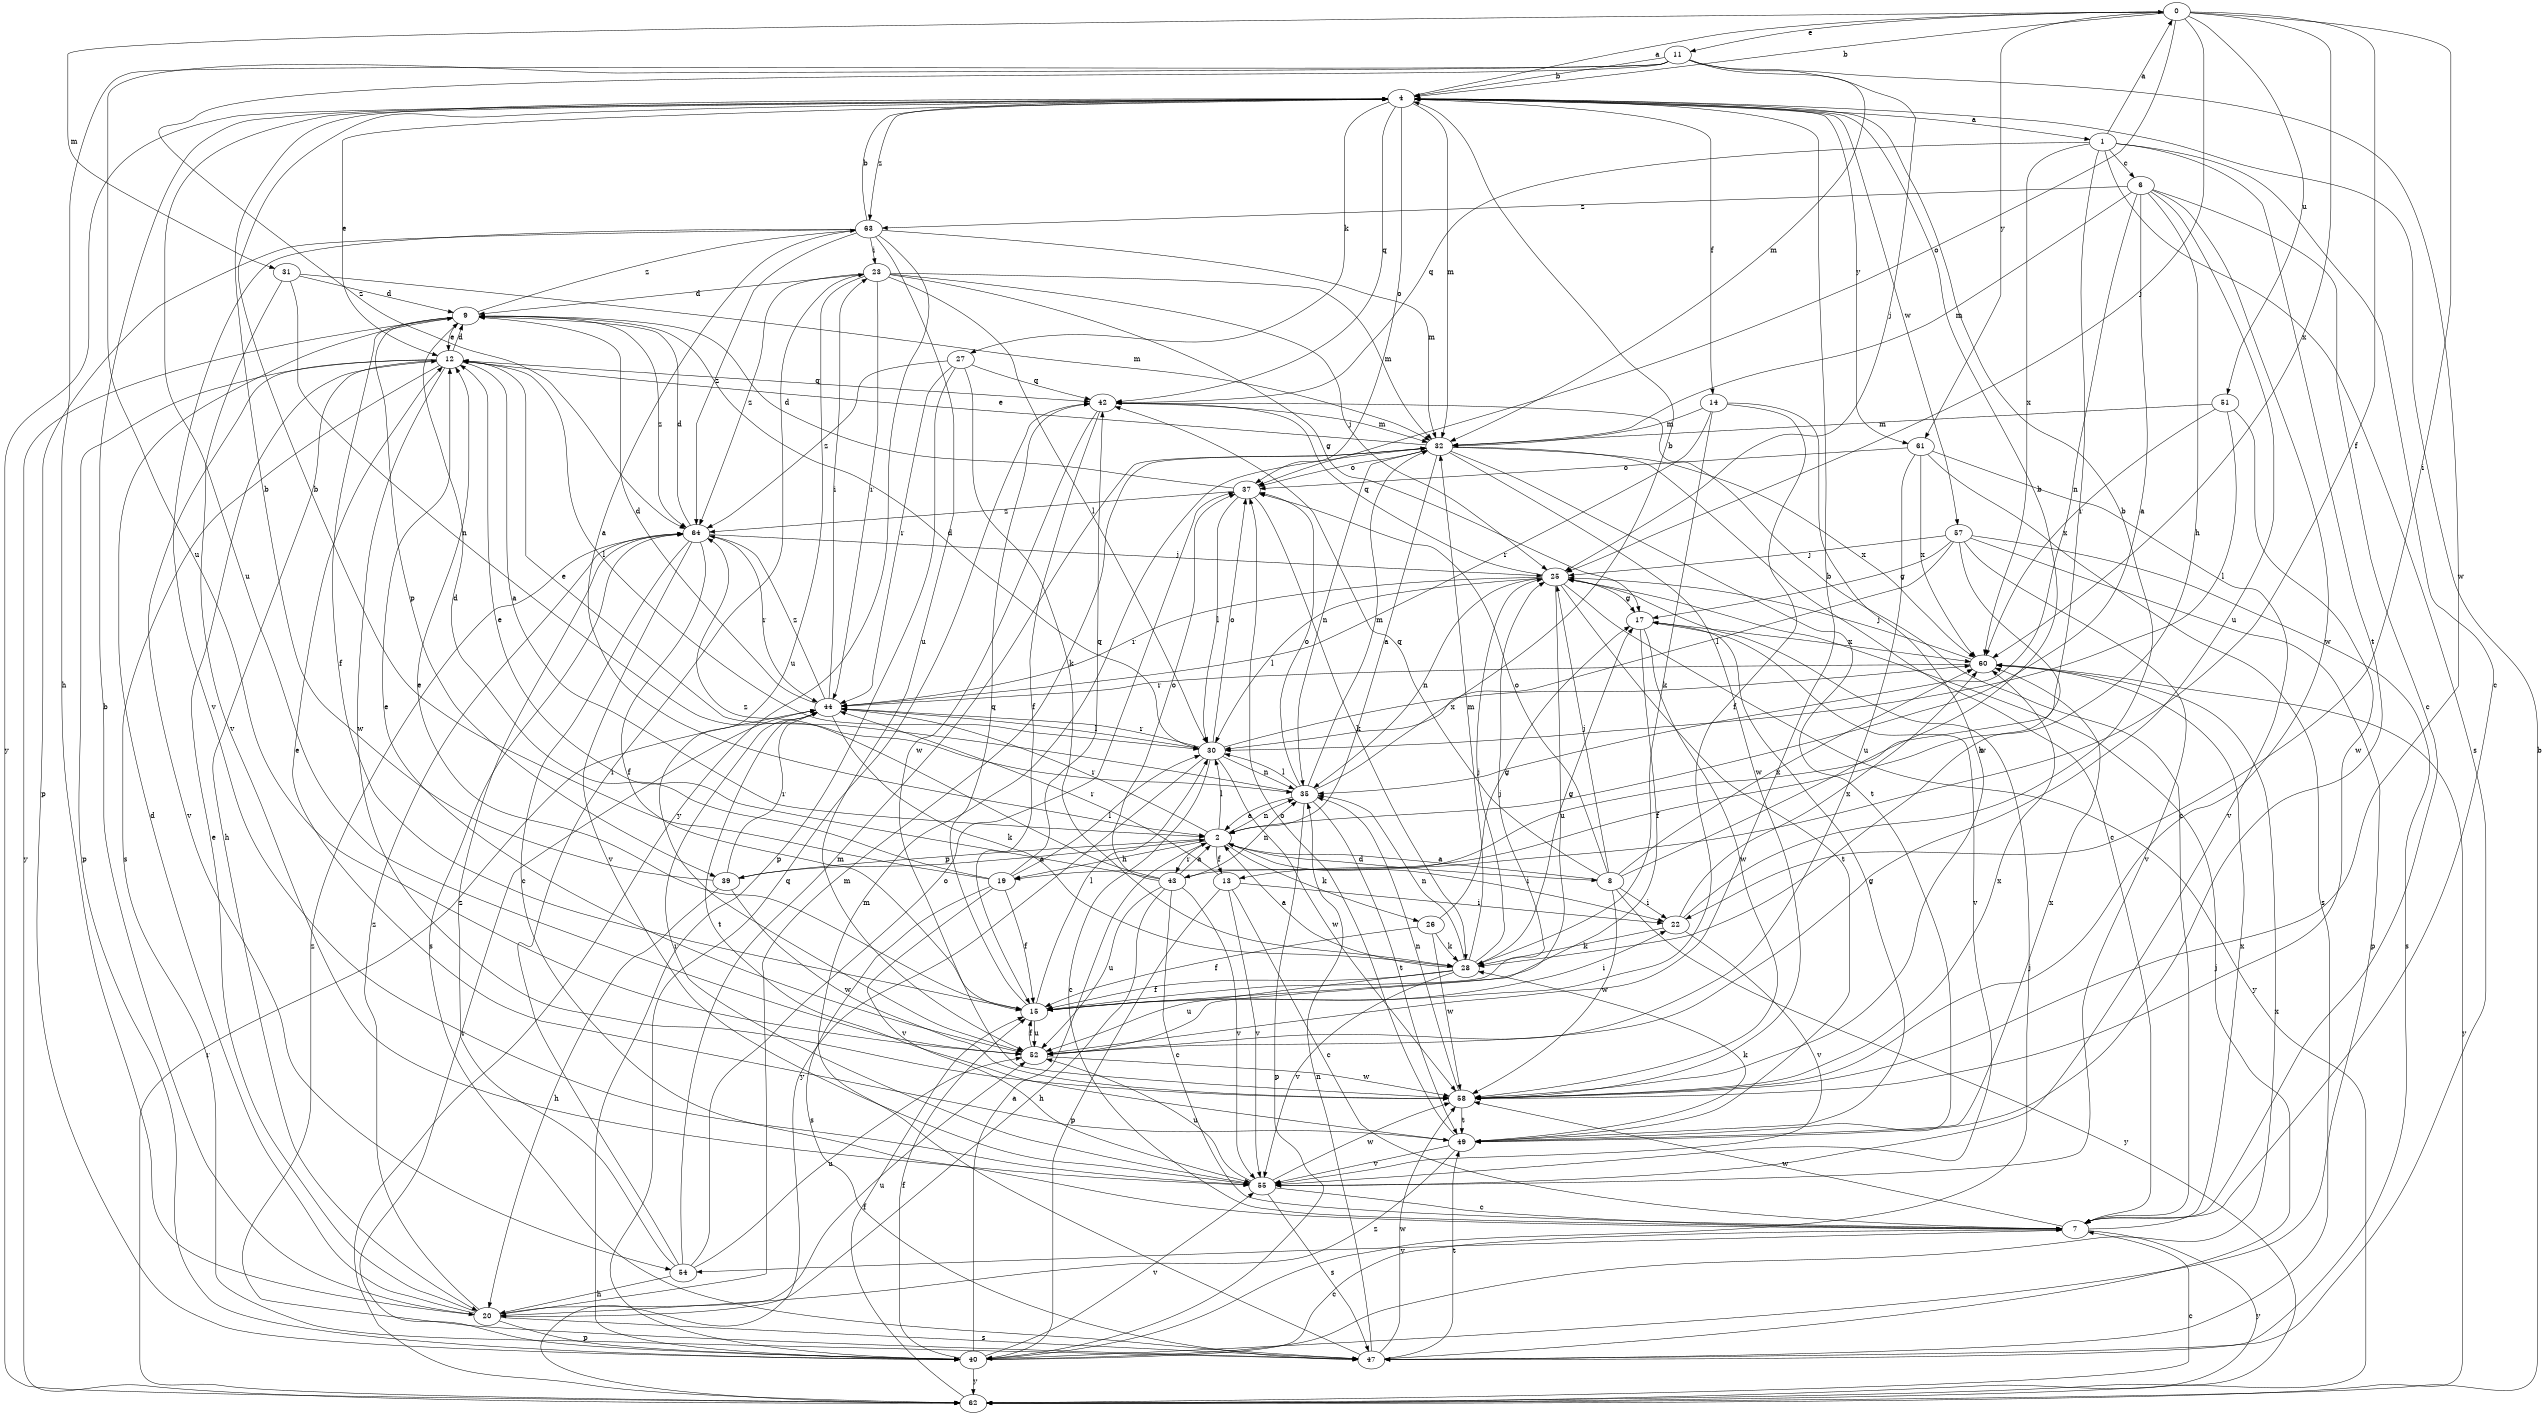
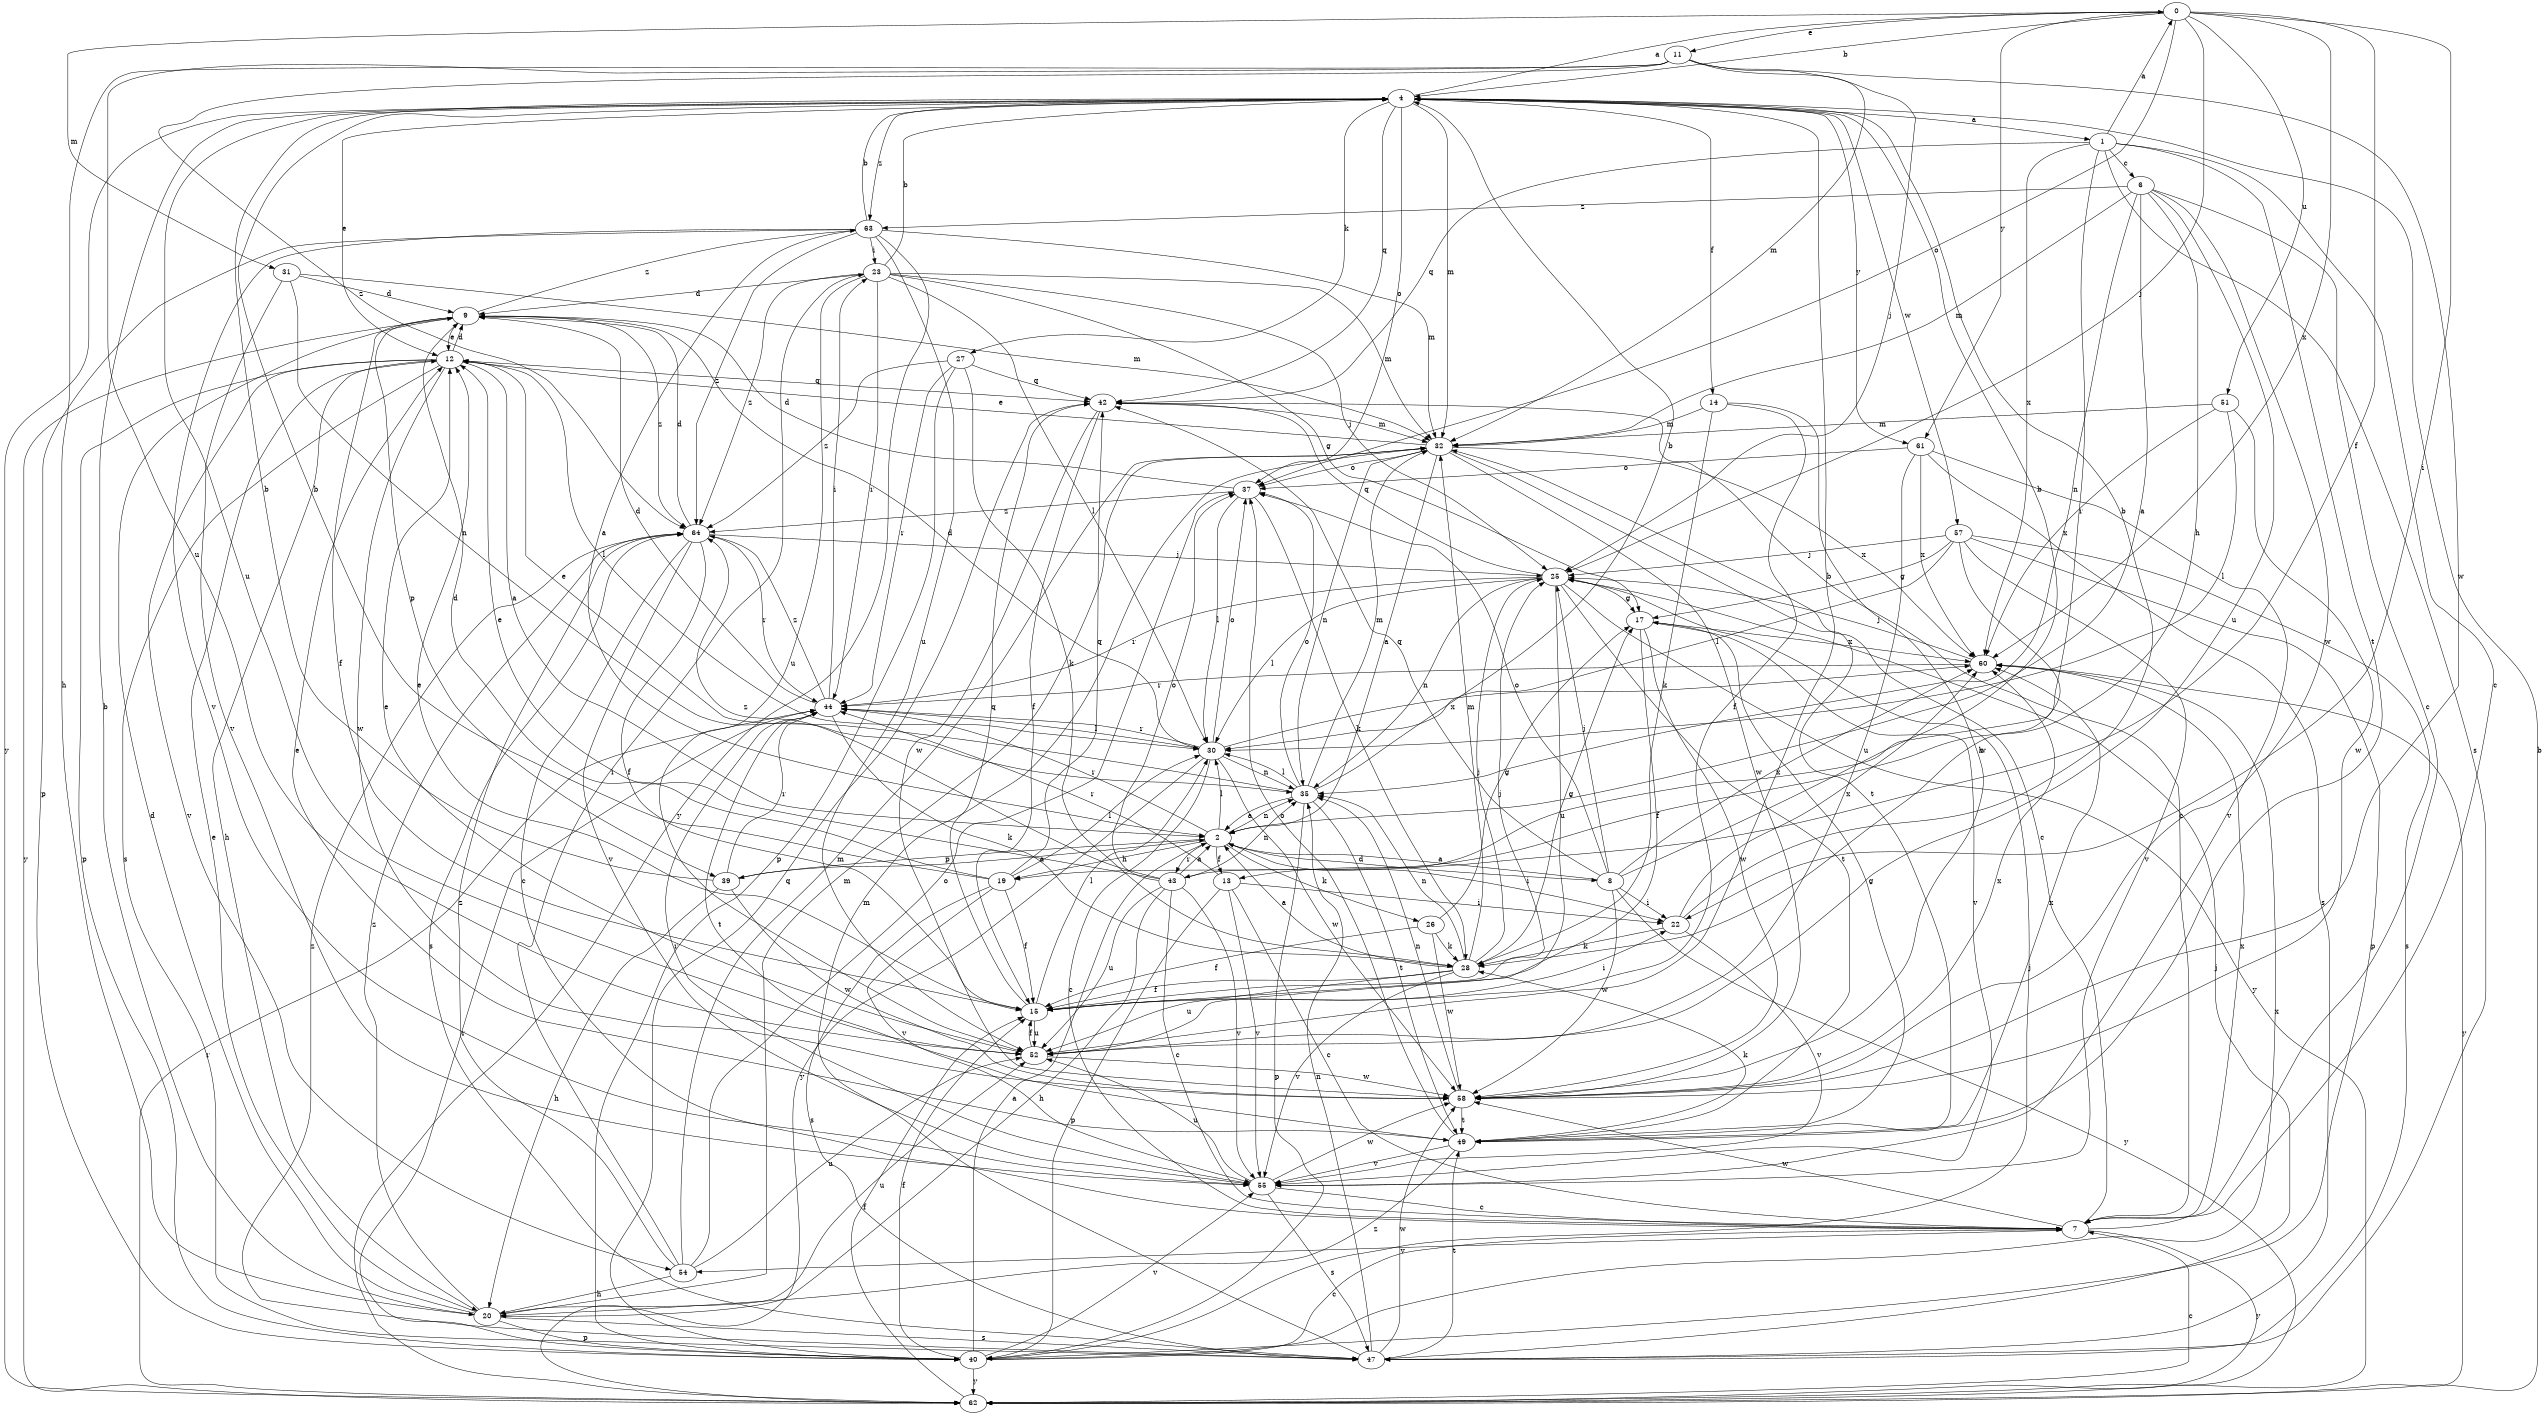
  strict digraph {
    0
    4
    11
    13
    22
    25
    31
    37
    51
    60
    61
    1
    42
    12
    14
    27
    32
    52
    57
    62
    63
    58
    64
    20
    7
    44
    40
    55
    28
    49
    30
    35
    17
    9
    47
    6
    43
    2
    19
    54
    15
    8
    26
    39
    23
    0 -> 4 [label=b]
    0 -> 11 [label=e]
    0 -> 13 [label=f]
    0 -> 22 [label=i]
    0 -> 25 [label=j]
    0 -> 31 [label=m]
    0 -> 37 [label=o]
    0 -> 51 [label=u]
    0 -> 60 [label=x]
    0 -> 61 [label=y]
    4 -> 0 [label=a]
    4 -> 37 [label=o]
    4 -> 61 [label=y]
    4 -> 1 [label=a]
    4 -> 42 [label=q]
    4 -> 12 [label=e]
    4 -> 14 [label=f]
    4 -> 27 [label=k]
    4 -> 32 [label=m]
    4 -> 52 [label=u]
    4 -> 57 [label=w]
    4 -> 62 [label=y]
    4 -> 63 [label=z]
-   11 -> 4 [label=b]
+   23 -> 4 [label=b]
    11 -> 25 [label=j]
    11 -> 32 [label=m]
    11 -> 52 [label=u]
    11 -> 58 [label=w]
    11 -> 64 [label=z]
    11 -> 20 [label=h]
    13 -> 22 [label=i]
    13 -> 7 [label=c]
    13 -> 44 [label=r]
    13 -> 40 [label=p]
    13 -> 55 [label=v]
    22 -> 4 [label=b]
    22 -> 60 [label=x]
    22 -> 55 [label=v]
    22 -> 28 [label=k]
    25 -> 42 [label=q]
    25 -> 52 [label=u]
    25 -> 62 [label=y]
    25 -> 44 [label=r]
    25 -> 49 [label=t]
    25 -> 30 [label=l]
    25 -> 35 [label=n]
    25 -> 17 [label=g]
    31 -> 32 [label=m]
    31 -> 55 [label=v]
    31 -> 35 [label=n]
    31 -> 9 [label=d]
    37 -> 64 [label=z]
    37 -> 28 [label=k]
    37 -> 30 [label=l]
    37 -> 9 [label=d]
    51 -> 60 [label=x]
    51 -> 32 [label=m]
    51 -> 58 [label=w]
    51 -> 30 [label=l]
    60 -> 25 [label=j]
    60 -> 62 [label=y]
    60 -> 44 [label=r]
    61 -> 37 [label=o]
    61 -> 60 [label=x]
    61 -> 52 [label=u]
    61 -> 55 [label=v]
    61 -> 47 [label=s]
    1 -> 0 [label=a]
    1 -> 60 [label=x]
    1 -> 42 [label=q]
    1 -> 7 [label=c]
    1 -> 49 [label=t]
    1 -> 47 [label=s]
    1 -> 6 [label=c]
    1 -> 43 [label=r]
    42 -> 32 [label=m]
    42 -> 58 [label=w]
    42 -> 7 [label=c]
    42 -> 15 [label=f]
    12 -> 42 [label=q]
    12 -> 58 [label=w]
    12 -> 20 [label=h]
    12 -> 40 [label=p]
    12 -> 30 [label=l]
    12 -> 9 [label=d]
    12 -> 47 [label=s]
    12 -> 2 [label=a]
    12 -> 54 [label=v]
    14 -> 32 [label=m]
    14 -> 58 [label=w]
-   14 -> 44 [label=r]
    14 -> 28 [label=k]
    14 -> 15 [label=f]
    27 -> 42 [label=q]
    27 -> 64 [label=z]
    27 -> 44 [label=r]
    27 -> 40 [label=p]
    27 -> 28 [label=k]
    32 -> 37 [label=o]
    32 -> 60 [label=x]
    32 -> 12 [label=e]
    32 -> 58 [label=w]
-   32 -> 7 [label=c]
+   7 -> 32 [label=c]
    32 -> 49 [label=t]
    32 -> 35 [label=n]
    32 -> 2 [label=a]
    52 -> 4 [label=b]
    52 -> 12 [label=e]
    52 -> 58 [label=w]
    52 -> 15 [label=f]
    57 -> 25 [label=j]
    57 -> 40 [label=p]
    57 -> 55 [label=v]
    57 -> 28 [label=k]
    57 -> 30 [label=l]
    57 -> 17 [label=g]
    57 -> 47 [label=s]
    62 -> 4 [label=b]
    62 -> 7 [label=c]
    62 -> 44 [label=r]
    62 -> 15 [label=f]
    63 -> 4 [label=b]
    63 -> 32 [label=m]
    63 -> 52 [label=u]
    63 -> 62 [label=y]
    63 -> 64 [label=z]
    63 -> 40 [label=p]
    63 -> 55 [label=v]
    63 -> 2 [label=a]
    63 -> 23 [label=i]
    58 -> 60 [label=x]
    58 -> 49 [label=t]
    58 -> 35 [label=n]
    64 -> 25 [label=j]
    64 -> 7 [label=c]
    64 -> 44 [label=r]
    64 -> 55 [label=v]
    64 -> 9 [label=d]
    64 -> 47 [label=s]
    64 -> 15 [label=f]
    20 -> 4 [label=b]
    20 -> 12 [label=e]
    20 -> 32 [label=m]
    20 -> 52 [label=u]
    20 -> 64 [label=z]
    20 -> 40 [label=p]
    20 -> 9 [label=d]
    20 -> 47 [label=s]
    7 -> 60 [label=x]
    7 -> 62 [label=y]
    7 -> 58 [label=w]
    7 -> 54 [label=v]
    44 -> 64 [label=z]
    44 -> 28 [label=k]
    44 -> 49 [label=t]
    44 -> 30 [label=l]
    44 -> 9 [label=d]
    44 -> 23 [label=i]
    40 -> 25 [label=j]
    40 -> 60 [label=x]
    40 -> 42 [label=q]
    40 -> 62 [label=y]
    40 -> 7 [label=c]
    40 -> 44 [label=r]
    40 -> 55 [label=v]
    40 -> 2 [label=a]
    40 -> 15 [label=f]
    55 -> 52 [label=u]
    55 -> 58 [label=w]
    55 -> 7 [label=c]
    55 -> 44 [label=r]
    55 -> 47 [label=s]
    28 -> 25 [label=j]
    28 -> 32 [label=m]
    28 -> 52 [label=u]
    28 -> 55 [label=v]
    28 -> 35 [label=n]
    28 -> 17 [label=g]
    28 -> 2 [label=a]
    28 -> 15 [label=f]
    49 -> 37 [label=o]
    49 -> 60 [label=x]
    49 -> 12 [label=e]
    49 -> 20 [label=z]
    49 -> 55 [label=v]
    49 -> 28 [label=k]
    49 -> 17 [label=g]
    30 -> 37 [label=o]
    30 -> 60 [label=x]
    30 -> 62 [label=y]
    30 -> 58 [label=w]
    30 -> 7 [label=c]
    30 -> 44 [label=r]
    30 -> 35 [label=n]
    30 -> 9 [label=d]
    35 -> 4 [label=b]
    35 -> 37 [label=o]
    35 -> 12 [label=e]
    35 -> 32 [label=m]
    35 -> 40 [label=p]
    35 -> 49 [label=t]
    35 -> 30 [label=l]
    35 -> 2 [label=a]
    17 -> 60 [label=x]
    17 -> 58 [label=w]
    17 -> 55 [label=v]
    17 -> 15 [label=f]
    9 -> 12 [label=e]
    9 -> 62 [label=y]
    9 -> 63 [label=z]
    9 -> 64 [label=z]
    9 -> 15 [label=f]
    9 -> 39 [label=p]
    47 -> 25 [label=j]
    47 -> 32 [label=m]
    47 -> 58 [label=w]
    47 -> 64 [label=z]
    47 -> 49 [label=t]
    47 -> 35 [label=n]
    6 -> 32 [label=m]
    6 -> 52 [label=u]
    6 -> 63 [label=z]
    6 -> 58 [label=w]
    6 -> 7 [label=c]
    6 -> 35 [label=n]
    6 -> 2 [label=a]
    6 -> 19 [label=h]
    43 -> 37 [label=o]
    43 -> 12 [label=e]
    43 -> 52 [label=u]
    43 -> 64 [label=z]
    43 -> 20 [label=h]
    43 -> 7 [label=c]
    43 -> 55 [label=v]
    43 -> 35 [label=n]
    43 -> 2 [label=a]
    2 -> 13 [label=f]
    2 -> 22 [label=i]
    2 -> 44 [label=r]
    2 -> 30 [label=l]
    2 -> 35 [label=n]
    2 -> 43 [label=r]
    2 -> 19 [label=h]
    2 -> 8 [label=d]
    2 -> 26 [label=k]
    2 -> 39 [label=p]
    19 -> 4 [label=b]
    19 -> 42 [label=q]
    19 -> 55 [label=v]
    19 -> 30 [label=l]
    19 -> 9 [label=d]
    19 -> 47 [label=s]
    19 -> 15 [label=f]
    54 -> 37 [label=o]
    54 -> 32 [label=m]
    54 -> 52 [label=u]
    54 -> 64 [label=z]
    54 -> 20 [label=h]
    54 -> 23 [label=i]
    15 -> 22 [label=i]
    15 -> 25 [label=j]
    15 -> 42 [label=q]
    15 -> 12 [label=e]
    15 -> 52 [label=u]
    15 -> 30 [label=l]
    8 -> 4 [label=b]
    8 -> 22 [label=i]
    8 -> 25 [label=j]
    8 -> 37 [label=o]
    8 -> 60 [label=x]
    8 -> 42 [label=q]
    8 -> 62 [label=y]
    8 -> 58 [label=w]
    8 -> 2 [label=a]
    26 -> 58 [label=w]
    26 -> 28 [label=k]
    26 -> 17 [label=g]
    26 -> 15 [label=f]
    39 -> 4 [label=b]
    39 -> 58 [label=w]
    39 -> 20 [label=h]
    39 -> 44 [label=r]
    39 -> 2 [label=a]
    23 -> 25 [label=j]
    23 -> 32 [label=m]
    23 -> 52 [label=u]
    23 -> 64 [label=z]
    23 -> 44 [label=r]
    23 -> 30 [label=l]
    23 -> 17 [label=g]
    23 -> 9 [label=d]
  }
